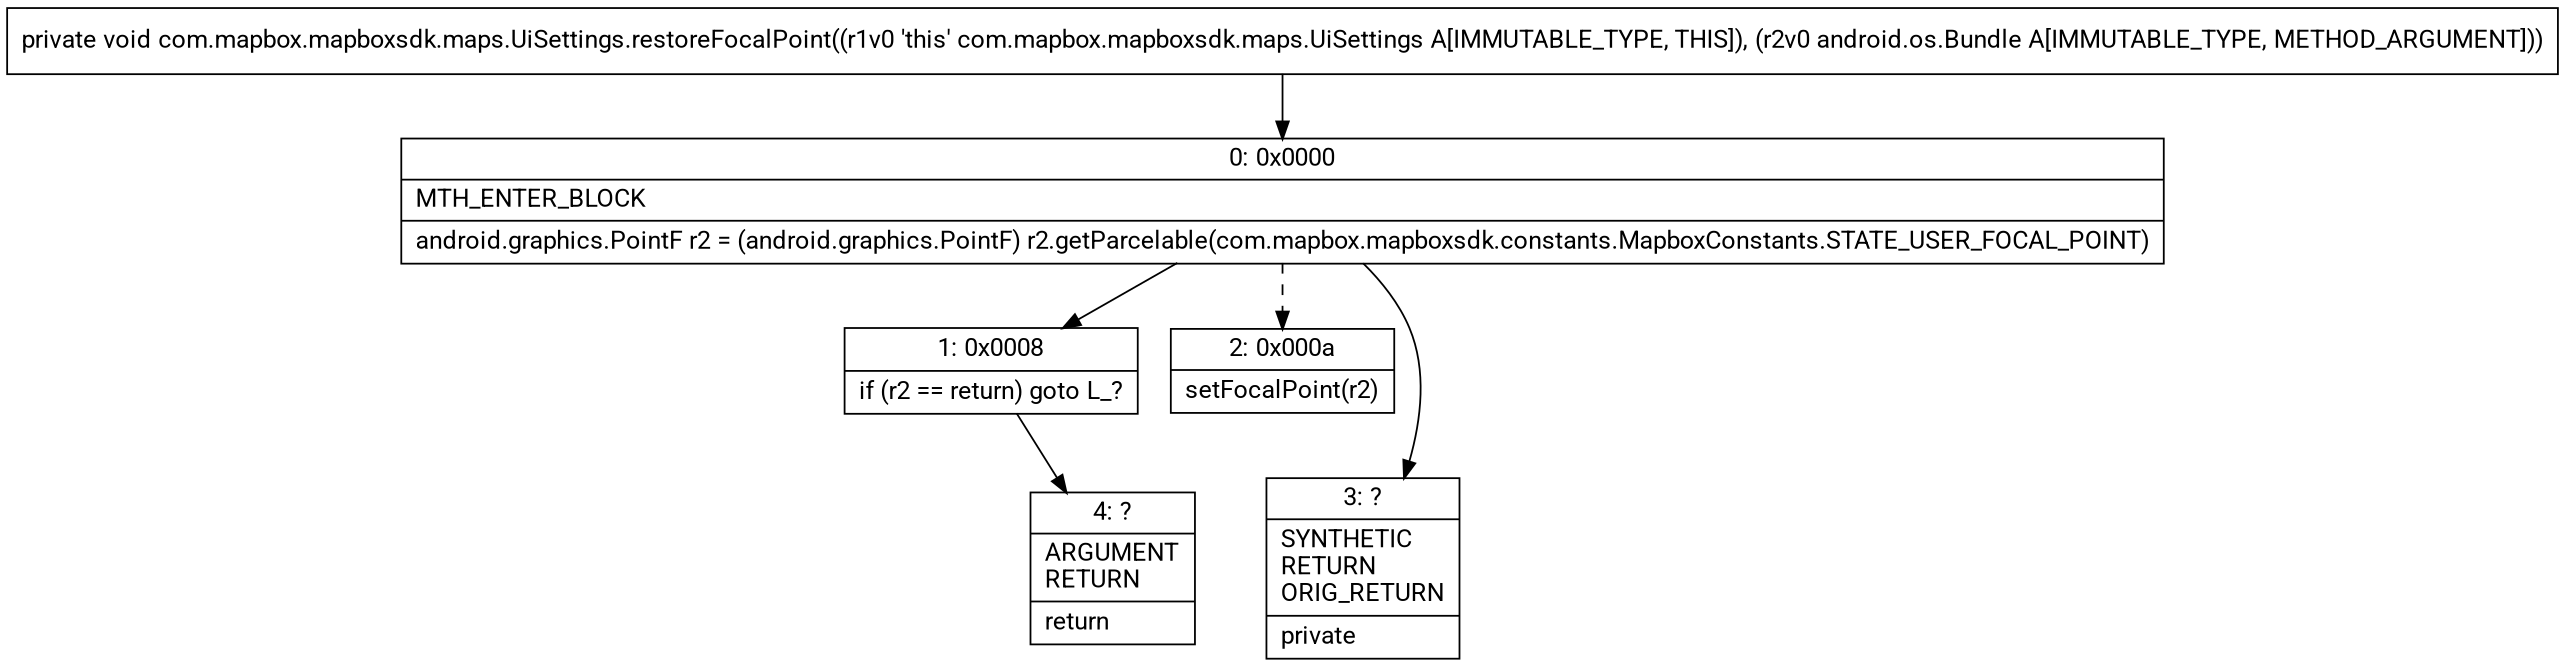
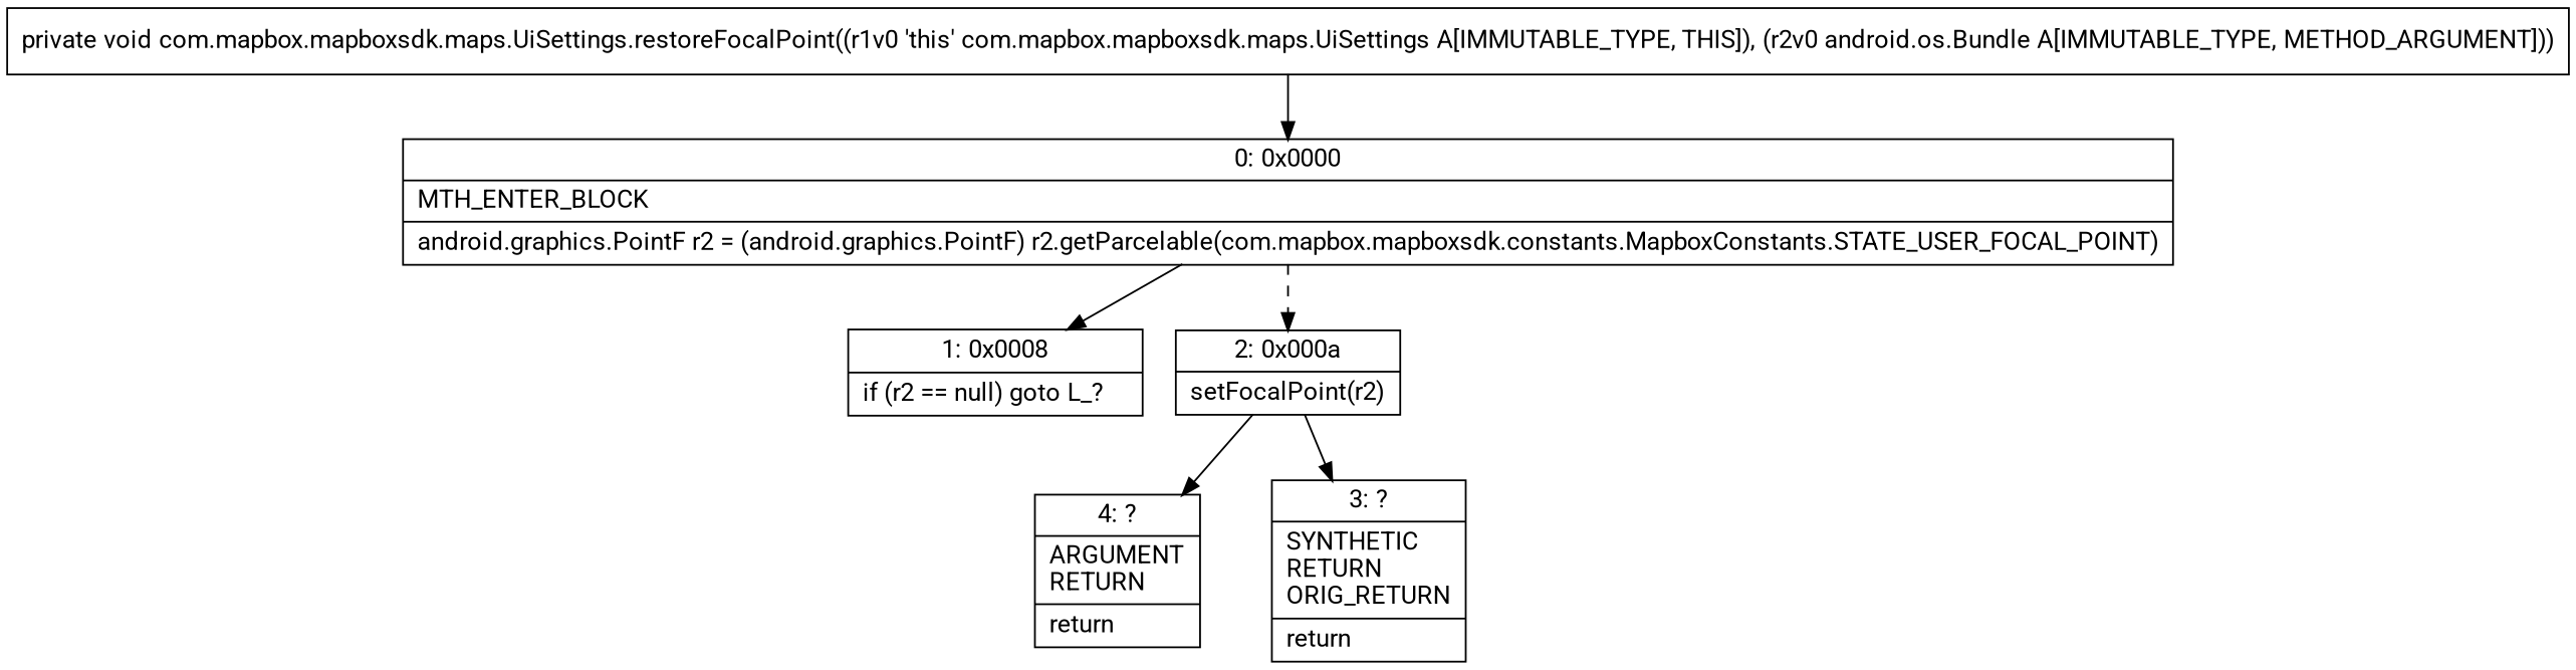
  digraph {
    fontname=Roboto
    node [fontname=Roboto shape=record]
    edge [fontname=Roboto]
    n1 [label="{0\:\ 0x0000|MTH_ENTER_BLOCK\l|android.graphics.PointF r2 = (android.graphics.PointF) r2.getParcelable(com.mapbox.mapboxsdk.constants.MapboxConstants.STATE_USER_FOCAL_POINT)\l}"]
-   n2 [label="{1\:\ 0x0008|if (r2 == return) goto L_?\l}"]
+   n2 [label="{1\:\ 0x0008|if (r2 == null) goto L_?\l}"]
    n3 [label="{2\:\ 0x000a|setFocalPoint(r2)\l}"]
    n4 [label="{4\:\ ?|ARGUMENT\lRETURN\l|return\l}"]
-   n5 [label="{3\:\ ?|SYNTHETIC\lRETURN\lORIG_RETURN\l|private\l}"]
+   n5 [label="{3\:\ ?|SYNTHETIC\lRETURN\lORIG_RETURN\l|return\l}"]
    n6 [label="{private void com.mapbox.mapboxsdk.maps.UiSettings.restoreFocalPoint((r1v0 'this' com.mapbox.mapboxsdk.maps.UiSettings A[IMMUTABLE_TYPE, THIS]), (r2v0 android.os.Bundle A[IMMUTABLE_TYPE, METHOD_ARGUMENT])) }"]
    n1 -> n2
    n1 -> n3 [style=dashed]
-   n2 -> n4
-   n1 -> n5
+   n3 -> n4
+   n3 -> n5
    n6 -> n1
  }
